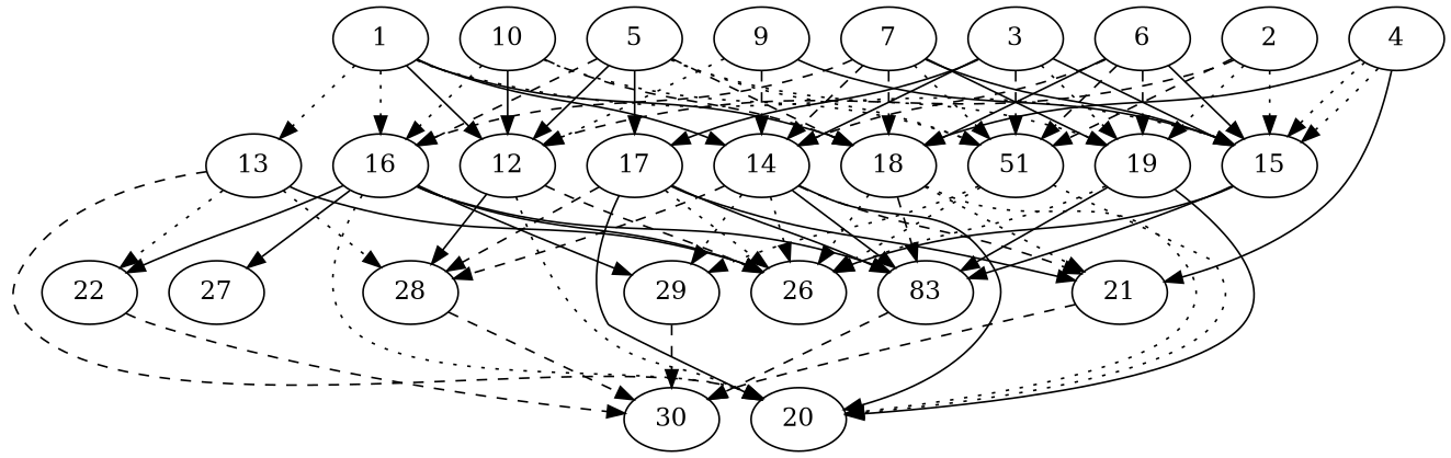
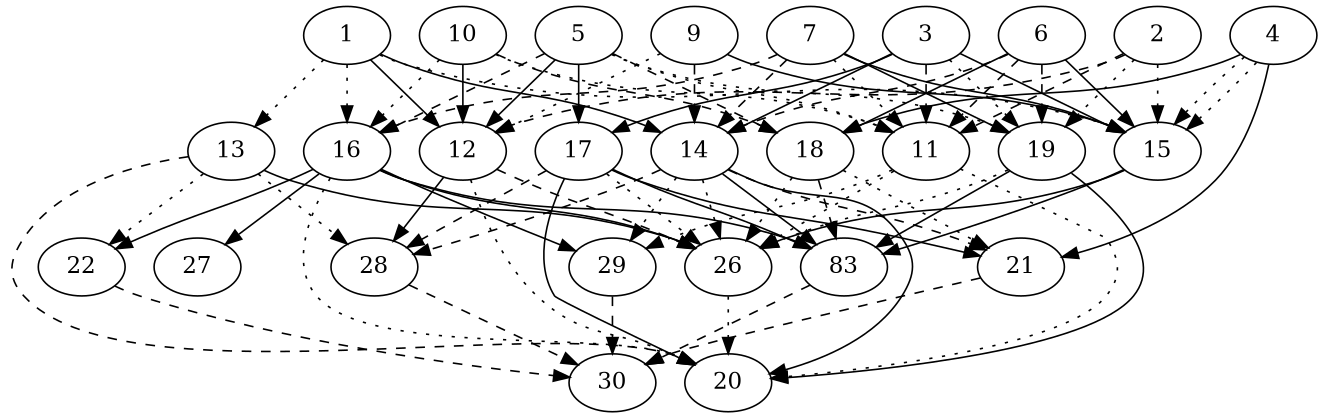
  digraph {
    node [alpha=0.08]
    edge [style=solid]
    1 [expect_size=9100288]
    12 [expect_size=16847872]
    13 [alpha=0.11 expect_size=50378752]
    14 [alpha=0.19 expect_size=18331648]
    15 [alpha=0.15 expect_size=27254784]
    16 [alpha=0.09 expect_size=14016512]
    18 [alpha=0.09 expect_size=27180032]
    20 [alpha=0.11 expect_size=12123136]
    26 [alpha=0.11 expect_size=40970240]
    28 [alpha=0.12 expect_size=49618944]
    22 [alpha=0.02 expect_size=10614784]
    29 [alpha=0.12 expect_size=23876608]
    21 [alpha=0.16 expect_size=39249920]
    n14 [alpha=0.18 expect_size=29216768 label=83]
    27 [expect_size=15795200]
    30 [alpha=0.17 expect_size=44770304]
    2 [alpha=0.14 expect_size=10665984]
-   11 [expect_size=45044736 label=51]
+   11 [expect_size=45044736]
    19 [alpha=0.09 expect_size=30465024]
    3 [alpha=0.06 expect_size=27449344]
    17 [alpha=0.14 expect_size=36503552]
    4 [alpha=0.04 expect_size=15579136]
    5 [alpha=0.14 expect_size=47675392]
    6 [alpha=0.10 expect_size=43005952]
    7 [alpha=0.16 expect_size=11109376]
    9 [alpha=0.12 expect_size=41204736]
    10 [alpha=0.11 expect_size=18624512]
    1 -> 12
    1 -> 13 [style=dotted]
    1 -> 14
    1 -> 15 [style=dotted]
    1 -> 16 [style=dotted]
-   1 -> 18
    12 -> 20 [style=dotted]
    12 -> 26 [style=dashed]
    12 -> 28
    13 -> 20 [style=dashed]
    13 -> 26
    13 -> 28 [style=dotted]
    13 -> 22 [style=dotted]
    14 -> 20
    14 -> 26 [style=dotted]
    14 -> 28 [style=dashed]
    14 -> 29 [style=dotted]
    14 -> 21 [style=dashed]
    14 -> n14
    15 -> 26
    15 -> n14
    16 -> 20 [style=dotted]
    16 -> 26
    16 -> 22
    16 -> 29
    16 -> n14
    16 -> 27
-   18 -> 20 [style=dotted]
+   26 -> 20 [style=dotted]
    18 -> 26 [style=dotted]
    18 -> 21 [style=dotted]
    18 -> n14 [style=dashed]
    28 -> 30 [style=dashed]
    22 -> 30 [style=dashed]
    29 -> 30 [style=dashed]
    21 -> 30 [style=dashed]
    n14 -> 30 [style=dashed]
    2 -> 12 [style=dashed]
    2 -> 15 [style=dotted]
    2 -> 11 [style=dashed]
    2 -> 19 [style=dotted]
    11 -> 20 [style=dotted]
    11 -> 26 [style=dotted]
    11 -> 29 [style=dotted]
    19 -> 20
    19 -> 26 [style=dotted]
    19 -> n14
    3 -> 14
    3 -> 15
    3 -> 11 [style=dashed]
    3 -> 19 [style=dotted]
    3 -> 17
    17 -> 20
    17 -> 26 [style=dotted]
    17 -> 28 [style=dashed]
    17 -> 21
    17 -> n14
    4 -> 15 [style=dotted]
    4 -> 15 [style=dotted]
    4 -> 18
    4 -> 21
    5 -> 12
    5 -> 16 [style=dashed]
    5 -> 18 [style=dashed]
    5 -> 11 [style=dotted]
    5 -> 19 [style=dotted]
    5 -> 17
    6 -> 14 [style=dashed]
    6 -> 15
    6 -> 18
    6 -> 11 [style=dashed]
    6 -> 19 [style=dashed]
    7 -> 14 [style=dashed]
    7 -> 15
    7 -> 16 [style=dashed]
-   7 -> 18 [style=dashed]
    7 -> 11 [style=dotted]
    7 -> 19
    9 -> 12 [style=dotted]
    9 -> 14 [style=dashed]
    9 -> 15
    10 -> 12
    10 -> 16 [style=dotted]
    10 -> 18 [style=dashed]
    10 -> 11 [style=dotted]
  }
